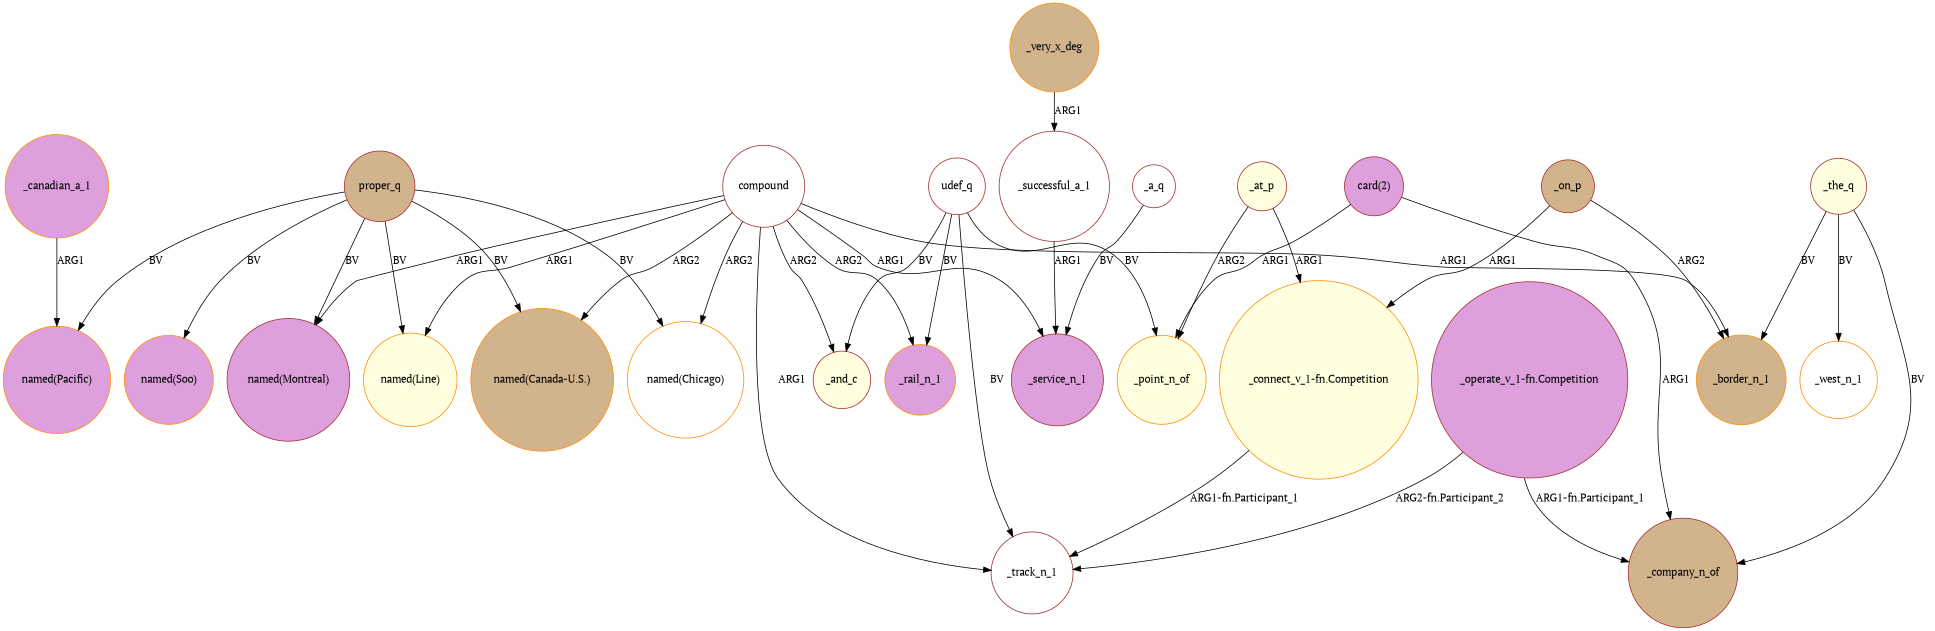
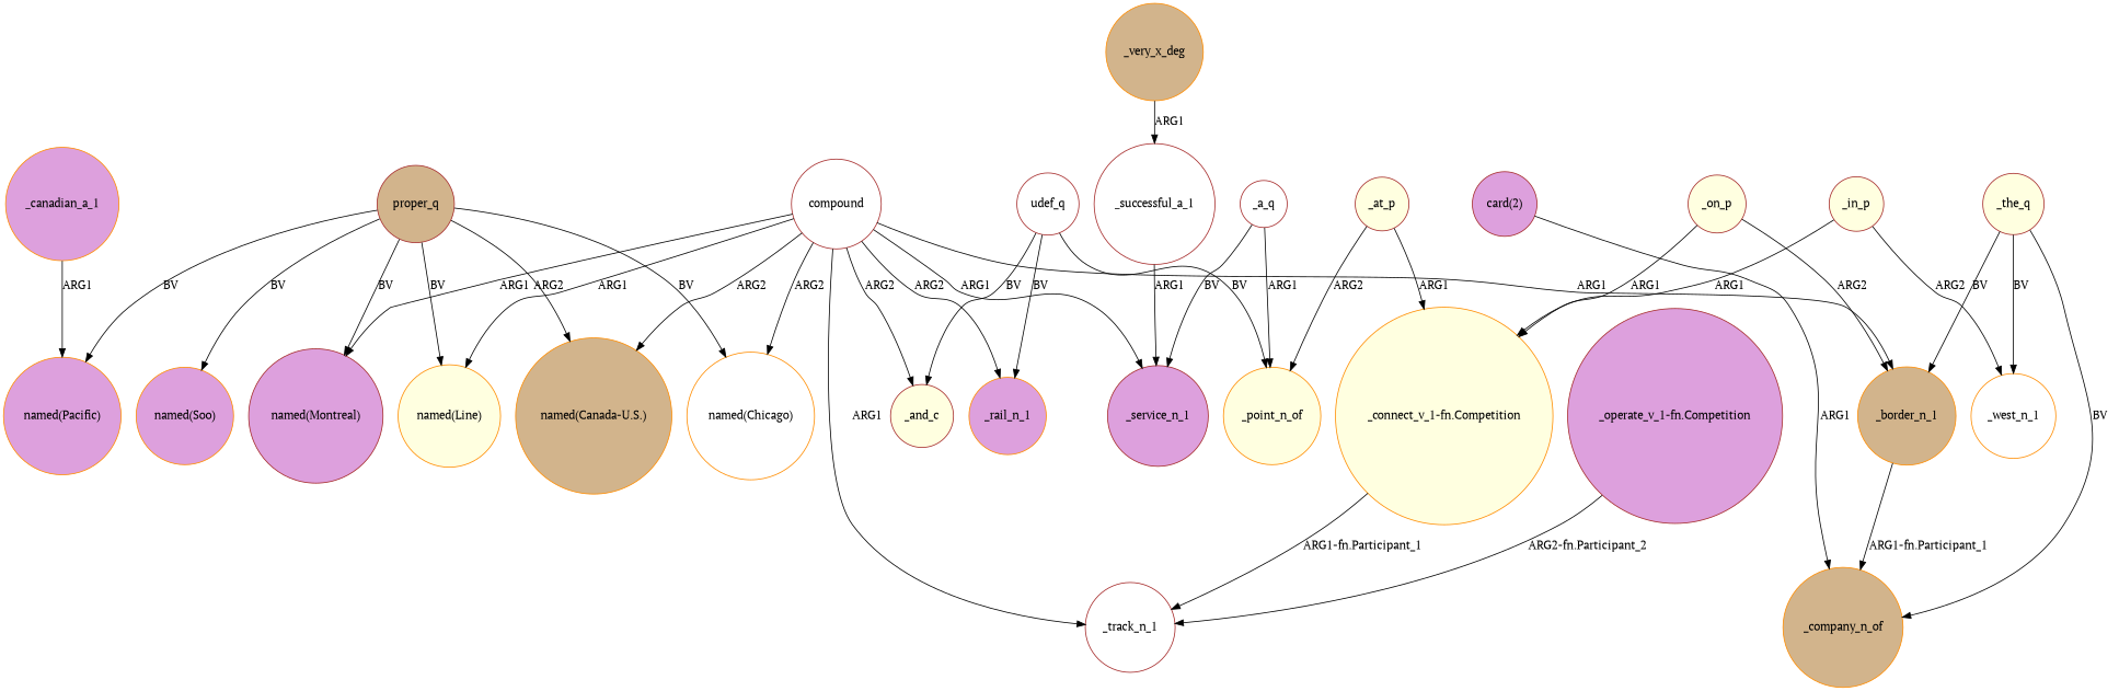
  digraph {
    fontname="PT Serif"
    node [color=brown fillcolor=lightyellow fontname="PT Serif" shape=circle style=filled]
    edge [fontname="PT Serif"]
    _at_p
    "_connect_v_1-fn.Competition" [color=darkorange]
    _point_n_of [color=darkorange]
    _track_n_1 [fillcolor=white]
    compound [fillcolor=white]
    "named(Line)" [color=darkorange]
    _service_n_1 [fillcolor=plum]
    "named(Montreal)" [fillcolor=plum]
    _rail_n_1 [color=darkorange fillcolor=plum]
    _border_n_1 [color=darkorange fillcolor=tan]
    _and_c
    "named(Canada-U.S.)" [color=darkorange fillcolor=tan]
    "named(Chicago)" [color=darkorange fillcolor=white]
    "named(Soo)" [color=darkorange fillcolor=plum]
    _a_q [fillcolor=white]
    udef_q [fillcolor=white]
    proper_q [fillcolor=tan]
    "named(Pacific)" [color=darkorange fillcolor=plum]
    "card(2)" [fillcolor=plum]
-   _company_n_of [fillcolor=tan]
-   _on_p [fillcolor=tan]
+   _company_n_of [color=darkorange fillcolor=tan]
+   _on_p
    "_operate_v_1-fn.Competition" [fillcolor=plum]
+   _in_p
    _west_n_1 [color=darkorange fillcolor=white]
    _very_x_deg [color=darkorange fillcolor=tan]
    _successful_a_1 [fillcolor=white]
    _the_q
    _canadian_a_1 [color=darkorange fillcolor=plum]
    _at_p -> "_connect_v_1-fn.Competition" [label=ARG1]
    _at_p -> _point_n_of [label=ARG2]
    "_connect_v_1-fn.Competition" -> _track_n_1 [label="ARG1-fn.Participant_1"]
    compound -> _track_n_1 [label=ARG1]
    compound -> "named(Line)" [label=ARG1]
    compound -> _service_n_1 [label=ARG1]
    compound -> "named(Montreal)" [label=ARG1]
    compound -> _rail_n_1 [label=ARG2]
    compound -> _border_n_1 [label=ARG1]
    compound -> _and_c [label=ARG2]
    compound -> "named(Canada-U.S.)" [label=ARG2]
    compound -> "named(Chicago)" [label=ARG2]
    _a_q -> _service_n_1 [label=BV]
    udef_q -> _point_n_of [label=BV]
-   udef_q -> _track_n_1 [label=BV]
    udef_q -> _rail_n_1 [label=BV]
    udef_q -> _and_c [label=BV]
    proper_q -> "named(Line)" [label=BV]
    proper_q -> "named(Montreal)" [label=BV]
-   proper_q -> "named(Canada-U.S.)" [label=BV]
+   proper_q -> "named(Canada-U.S.)" [label=ARG2]
    proper_q -> "named(Chicago)" [label=BV]
    proper_q -> "named(Soo)" [label=BV]
    proper_q -> "named(Pacific)" [label=BV]
-   "card(2)" -> _point_n_of [label=ARG1]
+   _a_q -> _point_n_of [label=ARG1]
    "card(2)" -> _company_n_of [label=ARG1]
    _on_p -> "_connect_v_1-fn.Competition" [label=ARG1]
    _on_p -> _border_n_1 [label=ARG2]
    "_operate_v_1-fn.Competition" -> _track_n_1 [label="ARG2-fn.Participant_2"]
-   "_operate_v_1-fn.Competition" -> _company_n_of [label="ARG1-fn.Participant_1"]
+   _border_n_1 -> _company_n_of [label="ARG1-fn.Participant_1"]
+   _in_p -> "_connect_v_1-fn.Competition" [label=ARG1]
+   _in_p -> _west_n_1 [label=ARG2]
    _very_x_deg -> _successful_a_1 [label=ARG1]
    _successful_a_1 -> _service_n_1 [label=ARG1]
    _the_q -> _border_n_1 [label=BV]
    _the_q -> _company_n_of [label=BV]
    _the_q -> _west_n_1 [label=BV]
    _canadian_a_1 -> "named(Pacific)" [label=ARG1]
  }
